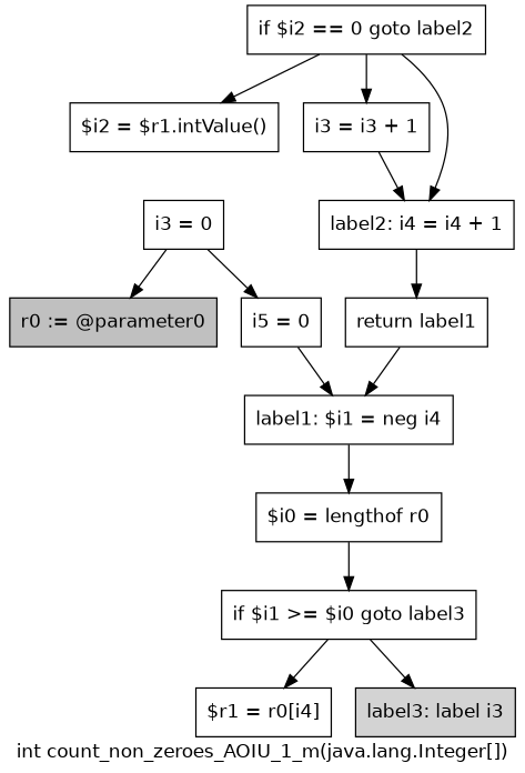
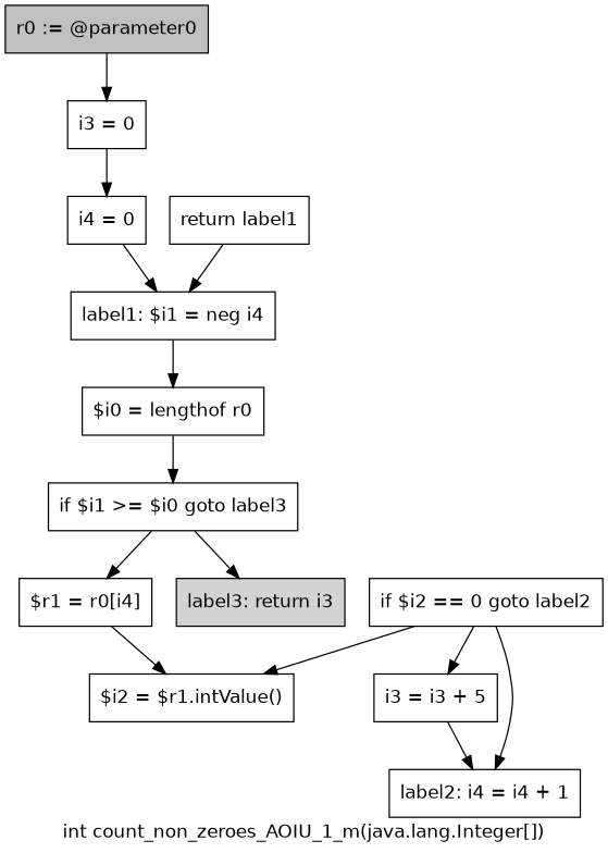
  digraph {
    fontname="DejaVu Sans"
    label="int count_non_zeroes_AOIU_1_m(java.lang.Integer[])"
    node [fontname="DejaVu Sans" shape=box]
    edge [fontname="DejaVu Sans"]
    n1 [fillcolor=gray label="r0 := @parameter0" style=filled]
    n2 [label="i3 = 0"]
-   n3 [label="i5 = 0"]
+   n3 [label="i4 = 0"]
    n4 [label="label1: $i1 = neg i4"]
    n5 [label="$i0 = lengthof r0"]
    n6 [label="if $i1 >= $i0 goto label3"]
    n7 [label="$r1 = r0[i4]"]
-   n8 [fillcolor=lightgray label="label3: label i3" style=filled]
+   n8 [fillcolor=lightgray label="label3: return i3" style=filled]
    n9 [label="$i2 = $r1.intValue()"]
    n10 [label="if $i2 == 0 goto label2"]
-   n11 [label="i3 = i3 + 1"]
+   n11 [label="i3 = i3 + 5"]
    n12 [label="label2: i4 = i4 + 1"]
    n13 [label="return label1"]
-   n2 -> n1
+   n1 -> n2
    n2 -> n3
    n3 -> n4
    n4 -> n5
    n5 -> n6
    n6 -> n7
    n6 -> n8
+   n7 -> n9
    n10 -> n9
    n10 -> n11
    n10 -> n12
    n11 -> n12
-   n12 -> n13
    n13 -> n4
  }
